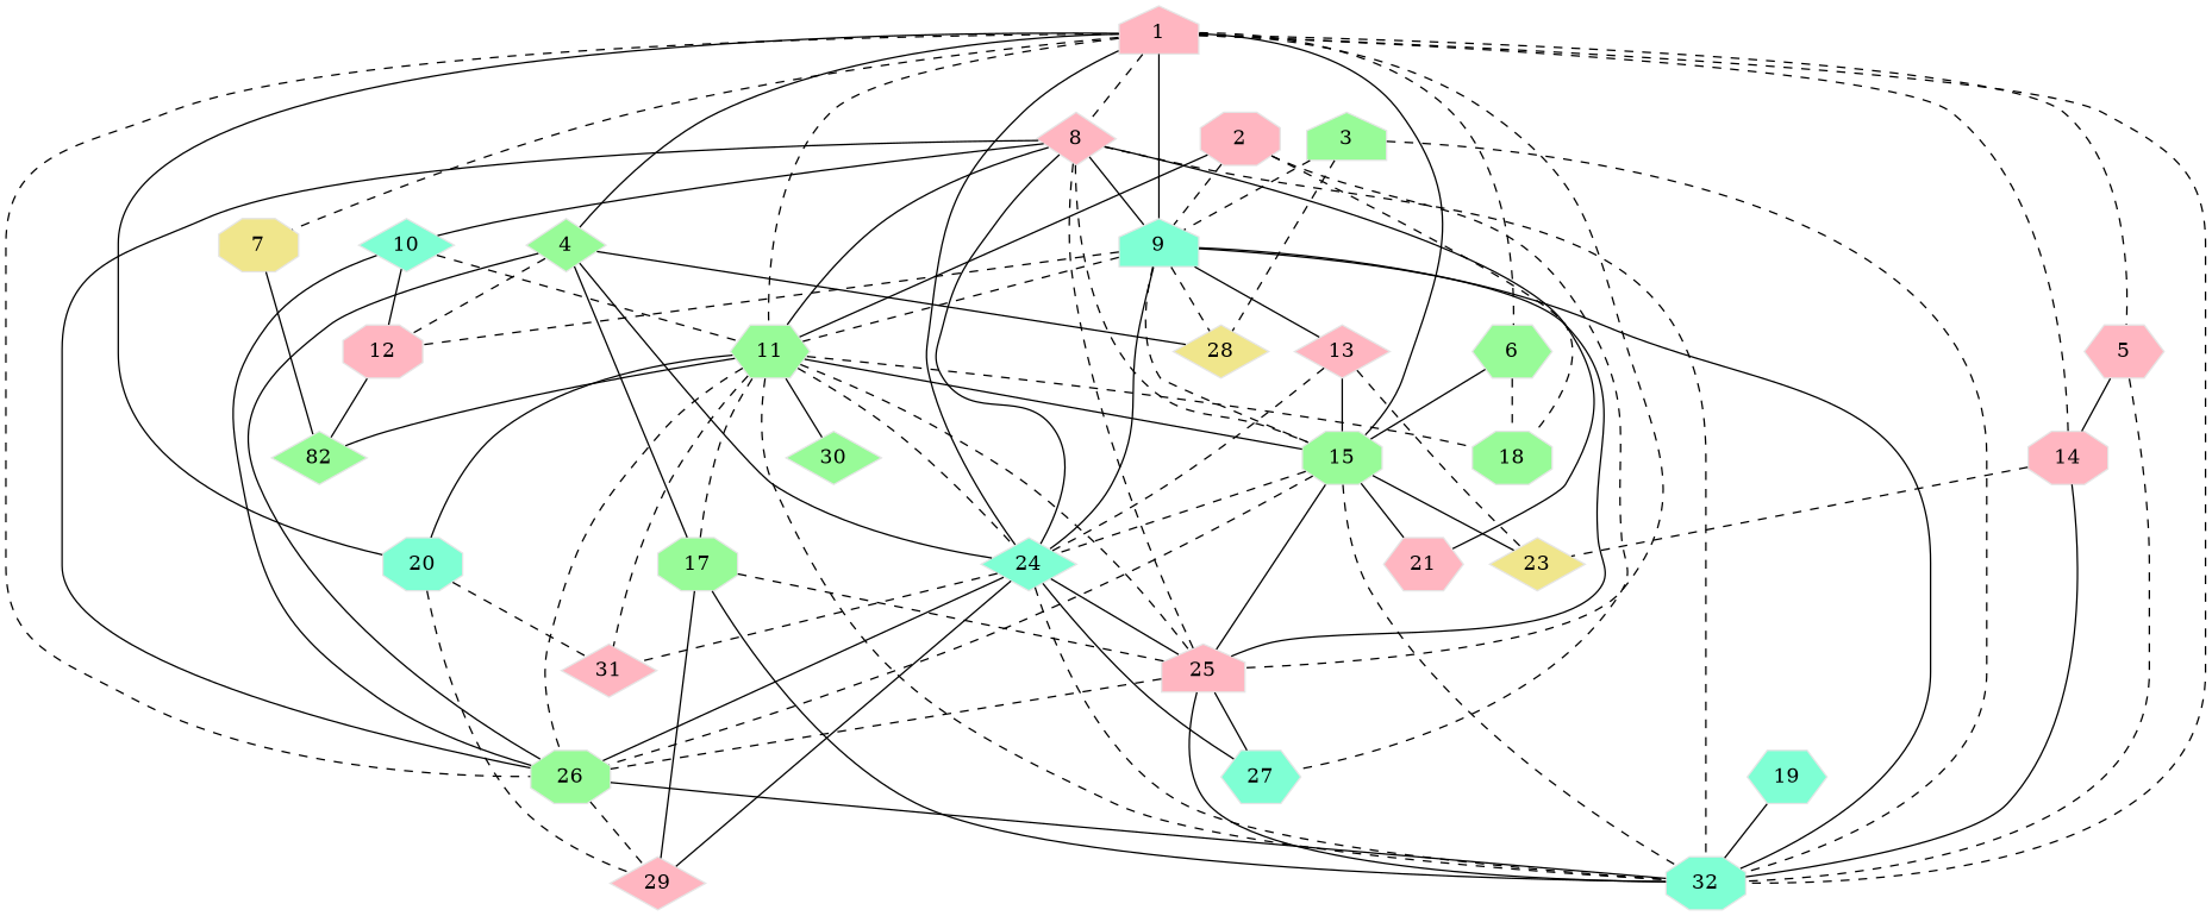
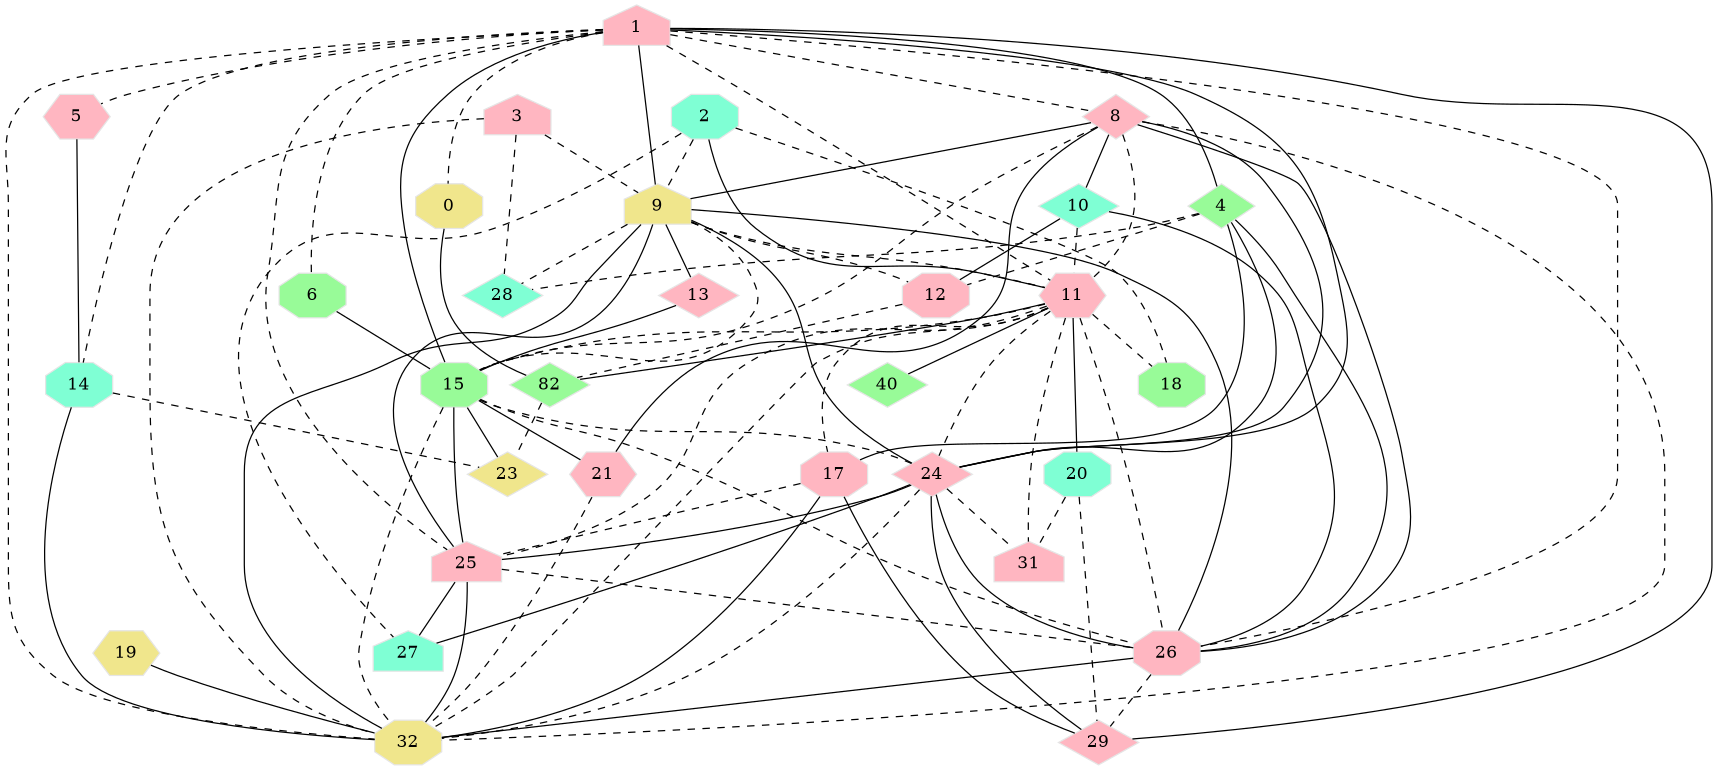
  graph {
    node [color=gray90 fillcolor=lightpink shape=diamond style=filled]
    edge [style=dashed weight=1.0]
    1 [shape=house]
    4 [fillcolor=palegreen]
    5 [shape=hexagon]
-   6 [fillcolor=palegreen shape=hexagon]
-   7 [fillcolor=khaki shape=octagon]
+   6 [fillcolor=palegreen shape=octagon]
+   7 [fillcolor=khaki shape=octagon label=0]
    8
-   9 [fillcolor=aquamarine shape=house]
-   11 [fillcolor=palegreen shape=hexagon]
-   14 [shape=octagon]
+   9 [fillcolor=khaki shape=house]
+   11 [shape=hexagon]
+   14 [fillcolor=aquamarine shape=octagon]
    15 [fillcolor=palegreen shape=octagon]
    20 [fillcolor=aquamarine shape=octagon]
-   24 [fillcolor=aquamarine]
+   24
    25 [shape=house]
-   26 [fillcolor=palegreen shape=octagon]
-   32 [fillcolor=aquamarine shape=octagon]
-   28 [fillcolor=khaki]
+   26 [shape=octagon]
+   32 [fillcolor=khaki shape=octagon]
+   28 [fillcolor=aquamarine]
    12 [shape=octagon]
-   17 [fillcolor=palegreen shape=octagon]
+   17 [shape=octagon]
    18 [fillcolor=palegreen shape=octagon]
    n20 [fillcolor=palegreen label=82]
    10 [fillcolor=aquamarine]
    21 [shape=hexagon]
    13
-   30 [fillcolor=palegreen]
-   31
+   30 [fillcolor=palegreen label=40]
+   31 [shape=house]
    23 [fillcolor=khaki]
    29
-   27 [fillcolor=aquamarine shape=hexagon]
-   2 [shape=octagon]
-   3 [fillcolor=palegreen shape=house]
-   19 [fillcolor=aquamarine shape=hexagon]
+   27 [fillcolor=aquamarine shape=house]
+   2 [fillcolor=aquamarine shape=octagon]
+   3 [shape=house]
+   19 [fillcolor=khaki shape=hexagon]
    1 -- 4 [style=solid]
    1 -- 5
    1 -- 6
    1 -- 7
    1 -- 8 [weight=2.0]
    1 -- 9 [style=solid weight=3.0]
    1 -- 11 [weight=2.0]
    1 -- 14
    1 -- 15 [style=solid weight=4.0]
-   1 -- 20 [style=solid]
+   1 -- 29 [style=solid]
    1 -- 24 [style=solid weight=2.0]
    1 -- 25 [weight=3.0]
    1 -- 26 [weight=3.0]
    1 -- 32 [weight=2.0]
    4 -- 24 [style=solid]
    4 -- 26 [style=solid]
-   4 -- 28 [style=solid]
+   4 -- 28
    4 -- 12
    4 -- 17 [style=solid]
    5 -- 14 [style=solid]
    6 -- 15 [style=solid]
-   6 -- 18
    7 -- n20 [style=solid]
    8 -- 9 [style=solid]
-   8 -- 11 [style=solid]
+   8 -- 11
    8 -- 15
    8 -- 24 [style=solid weight=2.0]
-   8 -- 25
    8 -- 26 [style=solid]
    8 -- 32 [weight=2.0]
    8 -- 10 [style=solid]
    8 -- 21 [style=solid]
    9 -- 11 [weight=2.0]
    9 -- 15
    9 -- 24 [style=solid]
    9 -- 25 [style=solid weight=2.0]
+   9 -- 26 [style=solid]
    9 -- 32 [style=solid]
    9 -- 28
    9 -- 12
    9 -- 13 [style=solid]
-   11 -- 15 [style=solid]
+   11 -- 15
    11 -- 20 [style=solid]
    11 -- 24
    11 -- 25
    11 -- 26
    11 -- 32
    11 -- 17
    11 -- 18
    11 -- n20 [style=solid]
    11 -- 30 [style=solid]
    11 -- 31
    14 -- 32 [style=solid]
    14 -- 23
    15 -- 24 [weight=3.0]
    15 -- 25 [style=solid]
    15 -- 26
    15 -- 32 [weight=2.0]
    15 -- 21 [style=solid]
    15 -- 23 [style=solid]
    20 -- 31
    20 -- 29
    24 -- 25 [style=solid]
    24 -- 26 [style=solid]
    24 -- 32
    24 -- 31
    24 -- 29 [style=solid]
    24 -- 27 [style=solid]
    25 -- 26 [weight=3.0]
    25 -- 32 [style=solid]
    25 -- 27 [style=solid]
    26 -- 32 [style=solid]
    26 -- 29
-   12 -- n20 [style=solid]
+   12 -- n20
    17 -- 25
    17 -- 32 [style=solid]
    17 -- 29 [style=solid]
-   13 -- 23
+   n20 -- 23
    10 -- 11
    10 -- 26 [style=solid]
    10 -- 12 [style=solid]
-   5 -- 32
+   21 -- 32
    13 -- 15 [style=solid]
-   13 -- 24
    2 -- 9
    2 -- 11 [style=solid]
    2 -- 18
    2 -- 27
    3 -- 9
    3 -- 32
    3 -- 28
    19 -- 32 [style=solid]
  }
